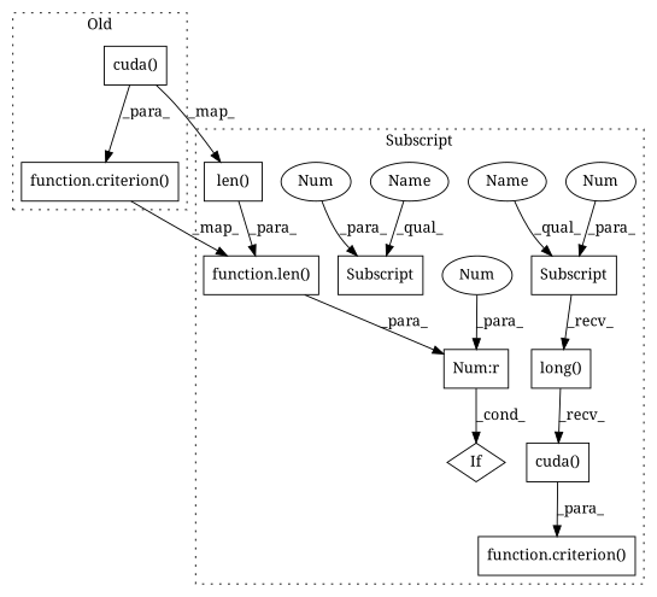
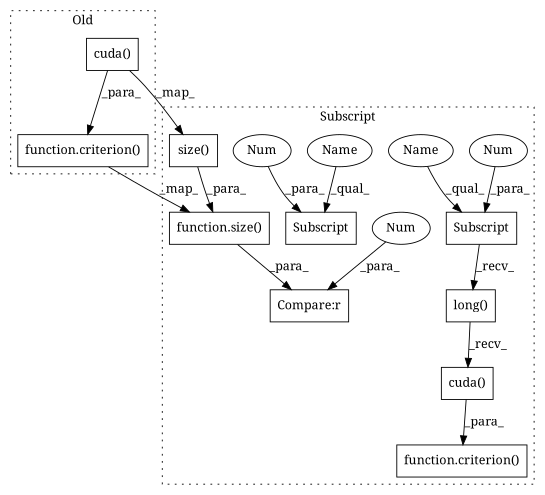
  digraph {
    fontname="Noto Serif"
    node [a=75 fontname="Noto Serif" l=12 s=2753 shape=box]
    edge [fontname="Noto Serif"]
    n1 [l="10,1" label="function.criterion()" s="2646,2673"]
    n2 [label="cuda()" s=2661]
-   n3 [l="4,1" label="function.len()" s="2644,2660"]
+   n3 [l="4,1" label="function.size()" s="2644,2660"]
    n4 [l="10,1" label="function.criterion()" s="2738,2772"]
-   n5 [a=96 l=3 label=If s=2641 shape=diamond]
-   n6 [label="len()" s=2648]
+   n6 [label="size()" s=2648]
    n7 [a=63 l="5,0" label=Subscript s="2697,0"]
    n8 [label="long()"]
    n9 [a=63 l="5,0" label=Subscript s="2753,0"]
    n10 [a=76 l=2 label=Num s=2755 shape=ellipse]
    n11 [a=76 l=2 label=Num s=2699 shape=ellipse]
-   n12 [a=40 l=19 label="Num:r" s=2644]
+   n12 [a=40 l=19 label="Compare:r" s=2644]
    n13 [a=76 l=1 label=Num s=2662 shape=ellipse]
    n14 [l=19 label="cuda()"]
    n15 [a=87 l=1 label=Name s=2697 shape=ellipse]
    n16 [a=87 l=1 label=Name shape=ellipse]
    subgraph cluster_1 {
      label=Old
      style=dotted
      n1
      n2
    }
    subgraph cluster_2 {
      label=Subscript
      style=dotted
      n3
      n4
-     n5
      n6
      n7
      n8
      n9
      n10
      n11
      n12
      n13
      n14
      n15
      n16
    }
    n1 -> n3 [label=_map_]
    n2 -> n1 [label=_para_]
    n2 -> n6 [label=_map_]
    n3 -> n12 [label=_para_]
    n6 -> n3 [label=_para_]
    n8 -> n14 [label=_recv_]
    n9 -> n8 [label=_recv_]
    n10 -> n9 [label=_para_]
    n11 -> n7 [label=_para_]
-   n12 -> n5 [label=_cond_]
    n13 -> n12 [label=_para_]
    n14 -> n4 [label=_para_]
    n15 -> n7 [label=_qual_]
    n16 -> n9 [label=_qual_]
  }
